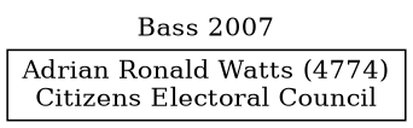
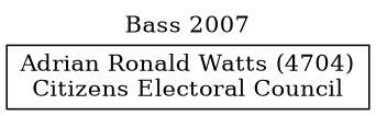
  digraph {
    label="Bass 2007"
    labelloc=t
    mclimit=10
    rankdir=LR
-   n1 [label="Adrian Ronald Watts (4774)\nCitizens Electoral Council" shape=box]
+   n1 [label="Adrian Ronald Watts (4704)\nCitizens Electoral Council" shape=box]
  }
